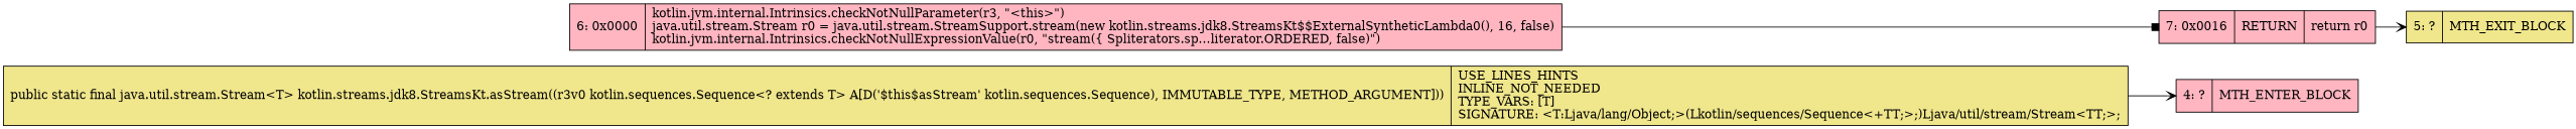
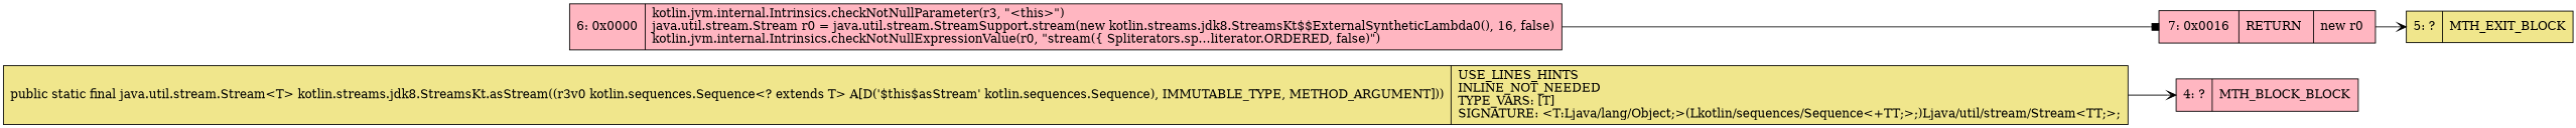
  digraph {
    rankdir=LR
    node [fillcolor=lightpink shape=record style=filled]
    edge [arrowhead=vee]
-   n1 [label="{4\:\ ?|MTH_ENTER_BLOCK\l}"]
+   n1 [label="{4\:\ ?|MTH_BLOCK_BLOCK\l}"]
    n2 [label="{6\:\ 0x0000|kotlin.jvm.internal.Intrinsics.checkNotNullParameter(r3, \"\<this\>\")\ljava.util.stream.Stream r0 = java.util.stream.StreamSupport.stream(new kotlin.streams.jdk8.StreamsKt$$ExternalSyntheticLambda0(), 16, false)\lkotlin.jvm.internal.Intrinsics.checkNotNullExpressionValue(r0, \"stream(\{ Spliterators.sp…literator.ORDERED, false)\")\l}"]
-   n3 [label="{7\:\ 0x0016|RETURN\l|return r0\l}"]
+   n3 [label="{7\:\ 0x0016|RETURN\l|new r0\l}"]
    n4 [fillcolor=khaki label="{5\:\ ?|MTH_EXIT_BLOCK\l}"]
    n5 [fillcolor=khaki label="{public static final java.util.stream.Stream\<T\> kotlin.streams.jdk8.StreamsKt.asStream((r3v0 kotlin.sequences.Sequence\<? extends T\> A[D('$this$asStream' kotlin.sequences.Sequence), IMMUTABLE_TYPE, METHOD_ARGUMENT]))  | USE_LINES_HINTS\lINLINE_NOT_NEEDED\lTYPE_VARS: [T]\lSIGNATURE: \<T:Ljava\/lang\/Object;\>(Lkotlin\/sequences\/Sequence\<+TT;\>;)Ljava\/util\/stream\/Stream\<TT;\>;\l}"]
    n2 -> n3 [arrowhead=box]
    n3 -> n4
    n5 -> n1
  }
